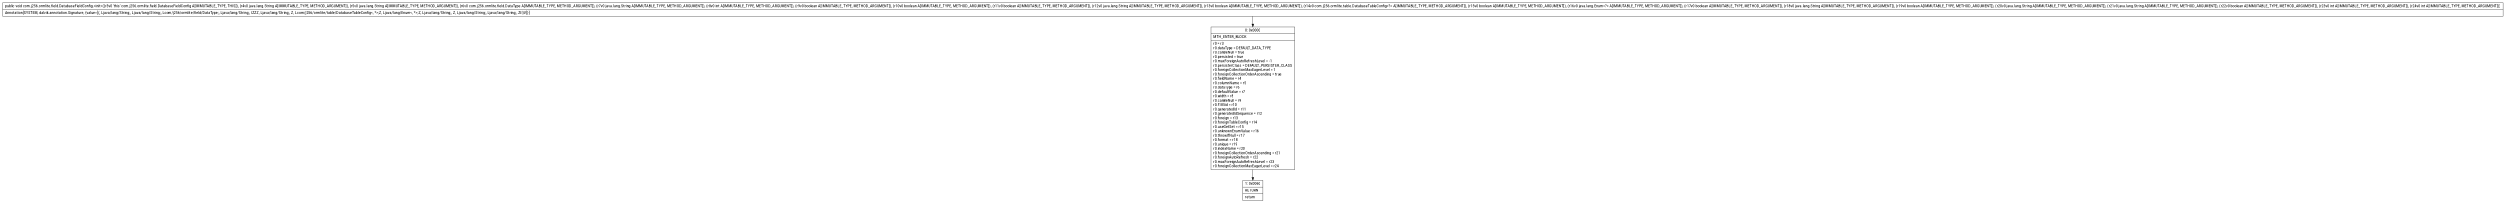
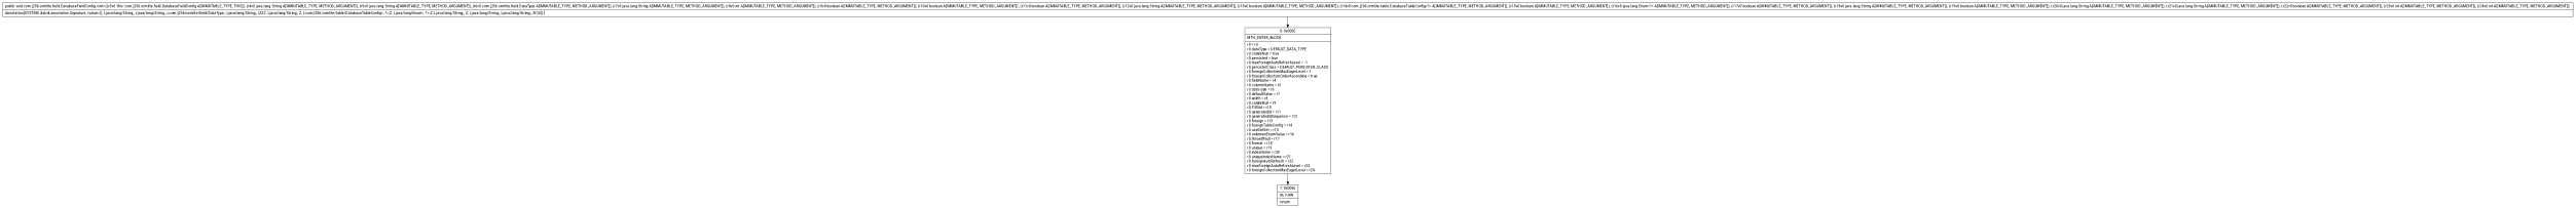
  digraph {
    fontname="Roboto Condensed"
    node [shape=record fontname="Roboto Condensed"]
    edge [fontname="Roboto Condensed"]
-   n1 [label="{0\:\ 0x0000|MTH_ENTER_BLOCK\l|r0 = r3\lr0.dataType = DEFAULT_DATA_TYPE\lr0.canBeNull = true\lr0.persisted = true\lr0.maxForeignAutoRefreshLevel = \-1\lr0.persisterClass = DEFAULT_PERSISTER_CLASS\lr0.foreignCollectionMaxEagerLevel = 1\lr0.foreignCollectionOrderAscending = true\lr0.fieldName = r4\lr0.columnName = r5\lr0.dataType = r6\lr0.defaultValue = r7\lr0.width = r8\lr0.canBeNull = r9\lr0.f185id = r10\lr0.generatedId = r11\lr0.generatedIdSequence = r12\lr0.foreign = r13\lr0.foreignTableConfig = r14\lr0.useGetSet = r15\lr0.unknownEnumValue = r16\lr0.throwIfNull = r17\lr0.format = r18\lr0.unique = r19\lr0.indexName = r20\lr0.foreignCollectionOrderAscending = r21\lr0.foreignAutoRefresh = r22\lr0.maxForeignAutoRefreshLevel = r23\lr0.foreignCollectionMaxEagerLevel = r24\l}"]
+   n1 [label="{0\:\ 0x0000|MTH_ENTER_BLOCK\l|r0 = r3\lr0.dataType = DEFAULT_DATA_TYPE\lr0.canBeNull = true\lr0.persisted = true\lr0.maxForeignAutoRefreshLevel = \-1\lr0.persisterClass = DEFAULT_PERSISTER_CLASS\lr0.foreignCollectionMaxEagerLevel = 1\lr0.foreignCollectionOrderAscending = true\lr0.fieldName = r4\lr0.columnName = r5\lr0.dataType = r6\lr0.defaultValue = r7\lr0.width = r8\lr0.canBeNull = r9\lr0.f185id = r10\lr0.generatedId = r11\lr0.generatedIdSequence = r12\lr0.foreign = r13\lr0.foreignTableConfig = r14\lr0.useGetSet = r15\lr0.unknownEnumValue = r16\lr0.throwIfNull = r17\lr0.format = r18\lr0.unique = r19\lr0.indexName = r20\lr0.uniqueIndexName = r21\lr0.foreignAutoRefresh = r22\lr0.maxForeignAutoRefreshLevel = r23\lr0.foreignCollectionMaxEagerLevel = r24\l}"]
    n2 [label="{1\:\ 0x0060|RETURN\l|return\l}"]
    n3 [label="{public void com.j256.ormlite.field.DatabaseFieldConfig.\<init\>((r3v0 'this' com.j256.ormlite.field.DatabaseFieldConfig A[IMMUTABLE_TYPE, THIS]), (r4v0 java.lang.String A[IMMUTABLE_TYPE, METHOD_ARGUMENT]), (r5v0 java.lang.String A[IMMUTABLE_TYPE, METHOD_ARGUMENT]), (r6v0 com.j256.ormlite.field.DataType A[IMMUTABLE_TYPE, METHOD_ARGUMENT]), (r7v0 java.lang.String A[IMMUTABLE_TYPE, METHOD_ARGUMENT]), (r8v0 int A[IMMUTABLE_TYPE, METHOD_ARGUMENT]), (r9v0 boolean A[IMMUTABLE_TYPE, METHOD_ARGUMENT]), (r10v0 boolean A[IMMUTABLE_TYPE, METHOD_ARGUMENT]), (r11v0 boolean A[IMMUTABLE_TYPE, METHOD_ARGUMENT]), (r12v0 java.lang.String A[IMMUTABLE_TYPE, METHOD_ARGUMENT]), (r13v0 boolean A[IMMUTABLE_TYPE, METHOD_ARGUMENT]), (r14v0 com.j256.ormlite.table.DatabaseTableConfig\<?\> A[IMMUTABLE_TYPE, METHOD_ARGUMENT]), (r15v0 boolean A[IMMUTABLE_TYPE, METHOD_ARGUMENT]), (r16v0 java.lang.Enum\<?\> A[IMMUTABLE_TYPE, METHOD_ARGUMENT]), (r17v0 boolean A[IMMUTABLE_TYPE, METHOD_ARGUMENT]), (r18v0 java.lang.String A[IMMUTABLE_TYPE, METHOD_ARGUMENT]), (r19v0 boolean A[IMMUTABLE_TYPE, METHOD_ARGUMENT]), (r20v0 java.lang.String A[IMMUTABLE_TYPE, METHOD_ARGUMENT]), (r21v0 java.lang.String A[IMMUTABLE_TYPE, METHOD_ARGUMENT]), (r22v0 boolean A[IMMUTABLE_TYPE, METHOD_ARGUMENT]), (r23v0 int A[IMMUTABLE_TYPE, METHOD_ARGUMENT]), (r24v0 int A[IMMUTABLE_TYPE, METHOD_ARGUMENT]))  | Annotation[SYSTEM, dalvik.annotation.Signature, \{value=[(, Ljava\/lang\/String;, Ljava\/lang\/String;, Lcom\/j256\/ormlite\/field\/DataType;, Ljava\/lang\/String;, IZZZ, Ljava\/lang\/String;, Z, Lcom\/j256\/ormlite\/table\/DatabaseTableConfig\<, *\>;Z, Ljava\/lang\/Enum\<, *\>;Z, Ljava\/lang\/String;, Z, Ljava\/lang\/String;, Ljava\/lang\/String;, ZII)V]\}]\l}"]
    n1 -> n2
    n3 -> n1
  }
